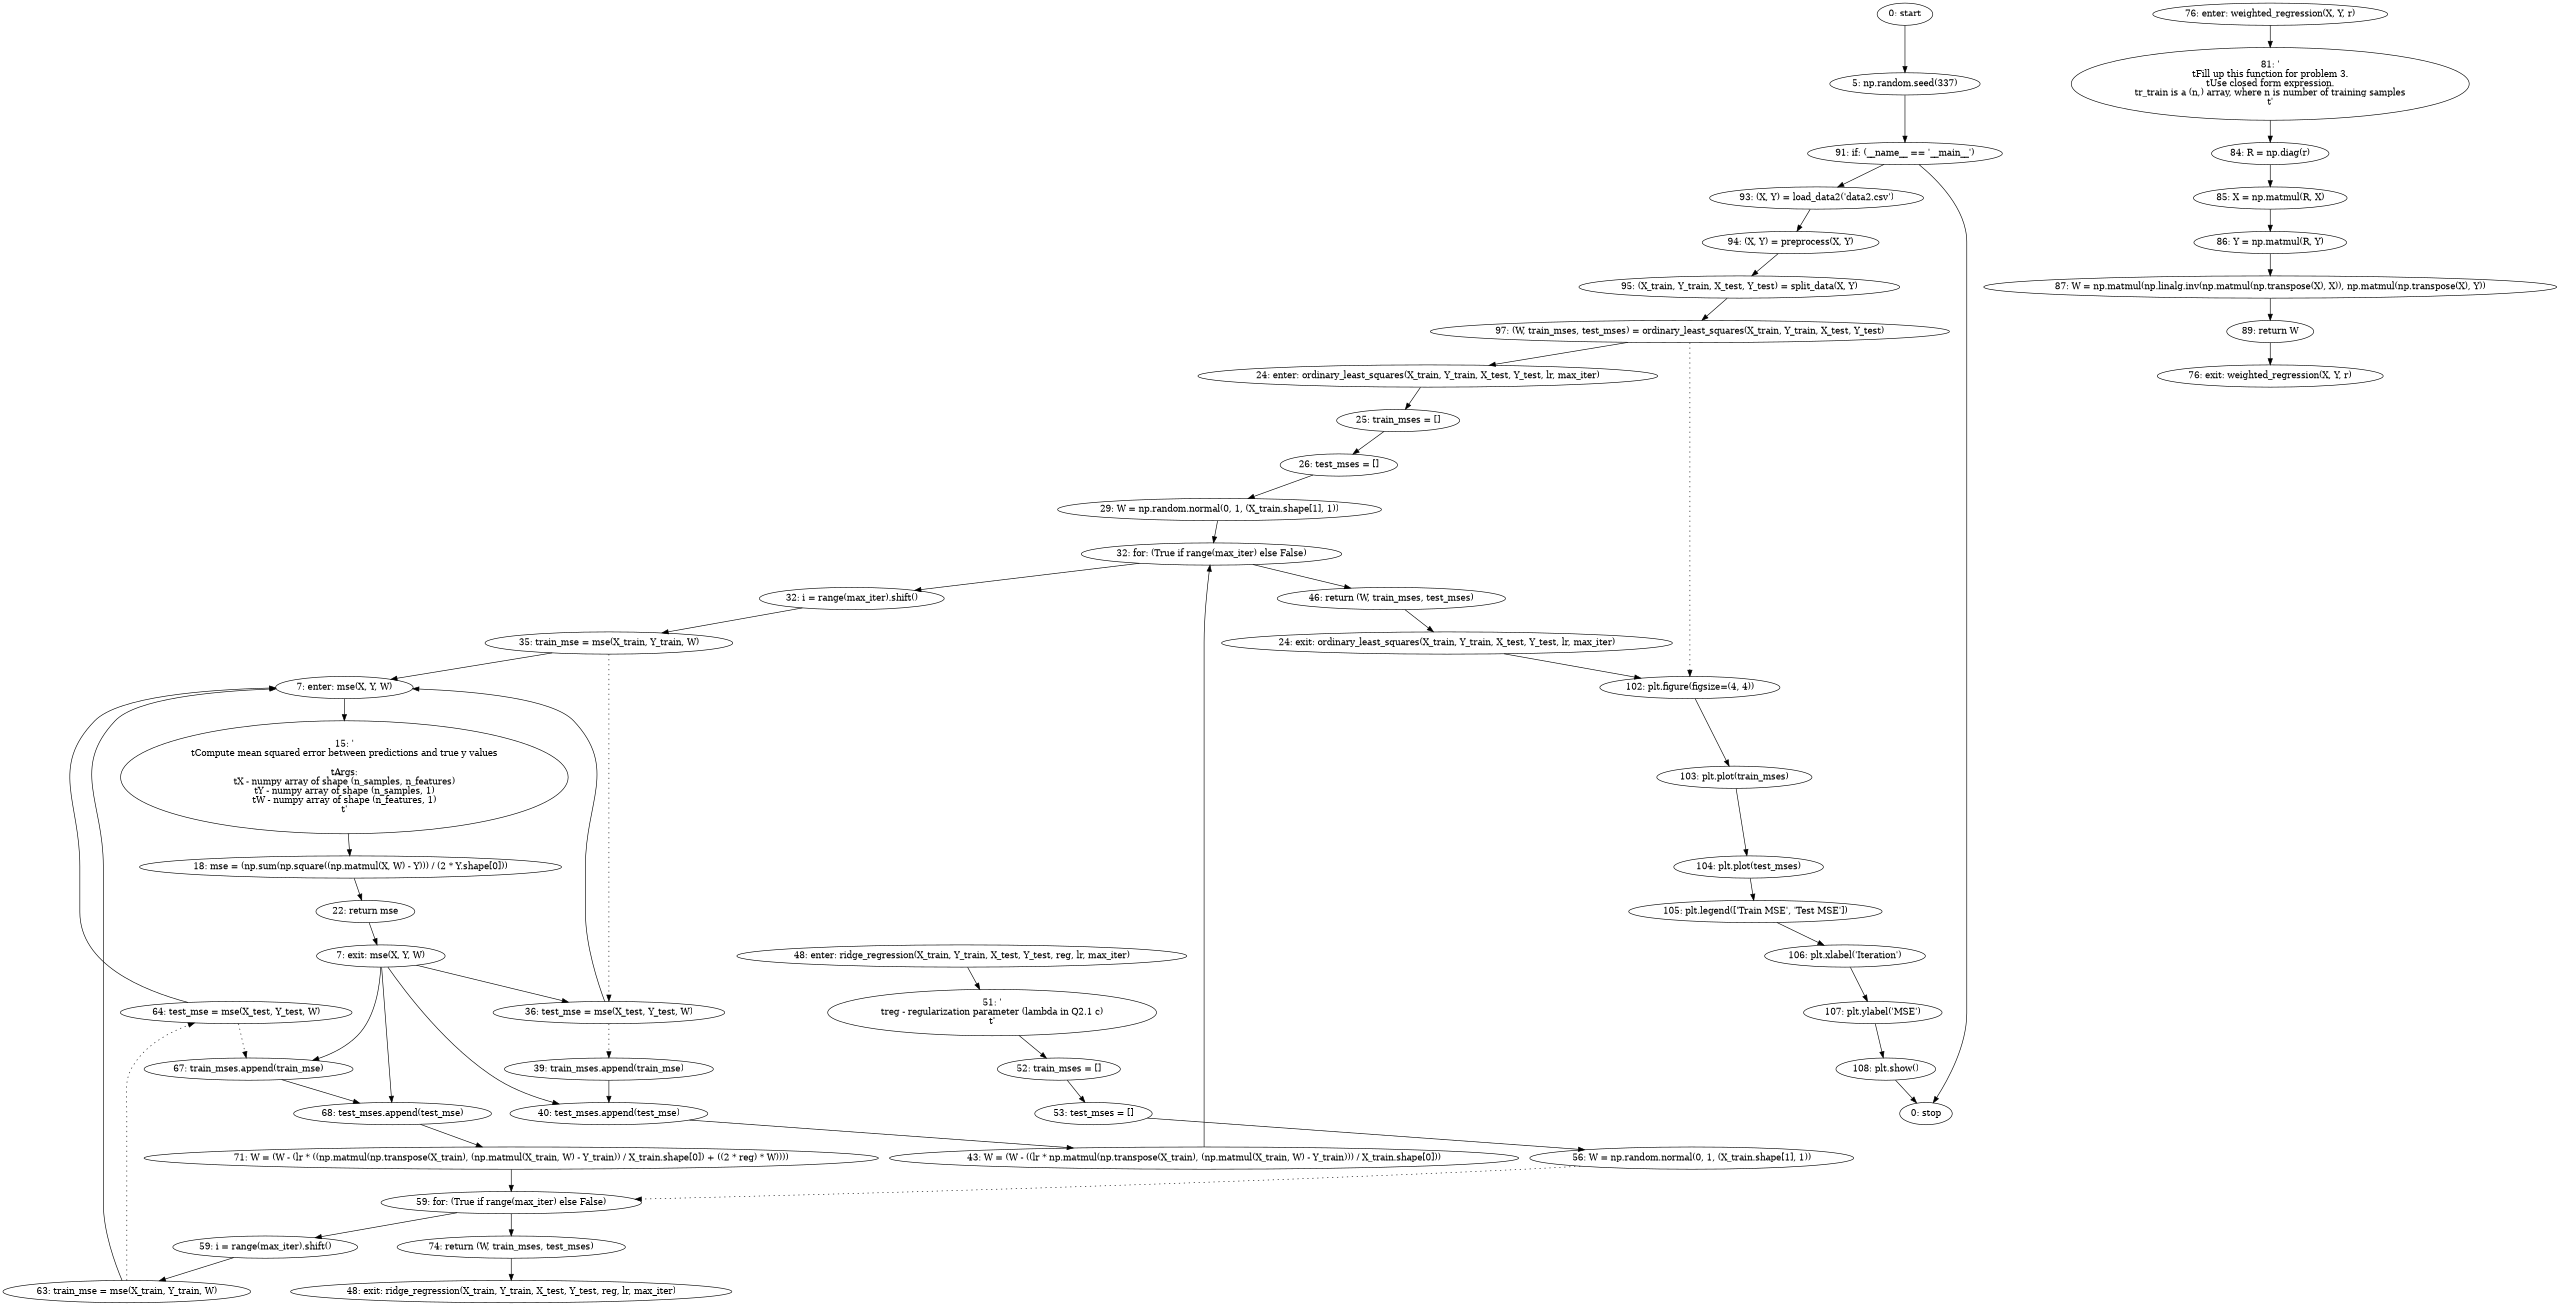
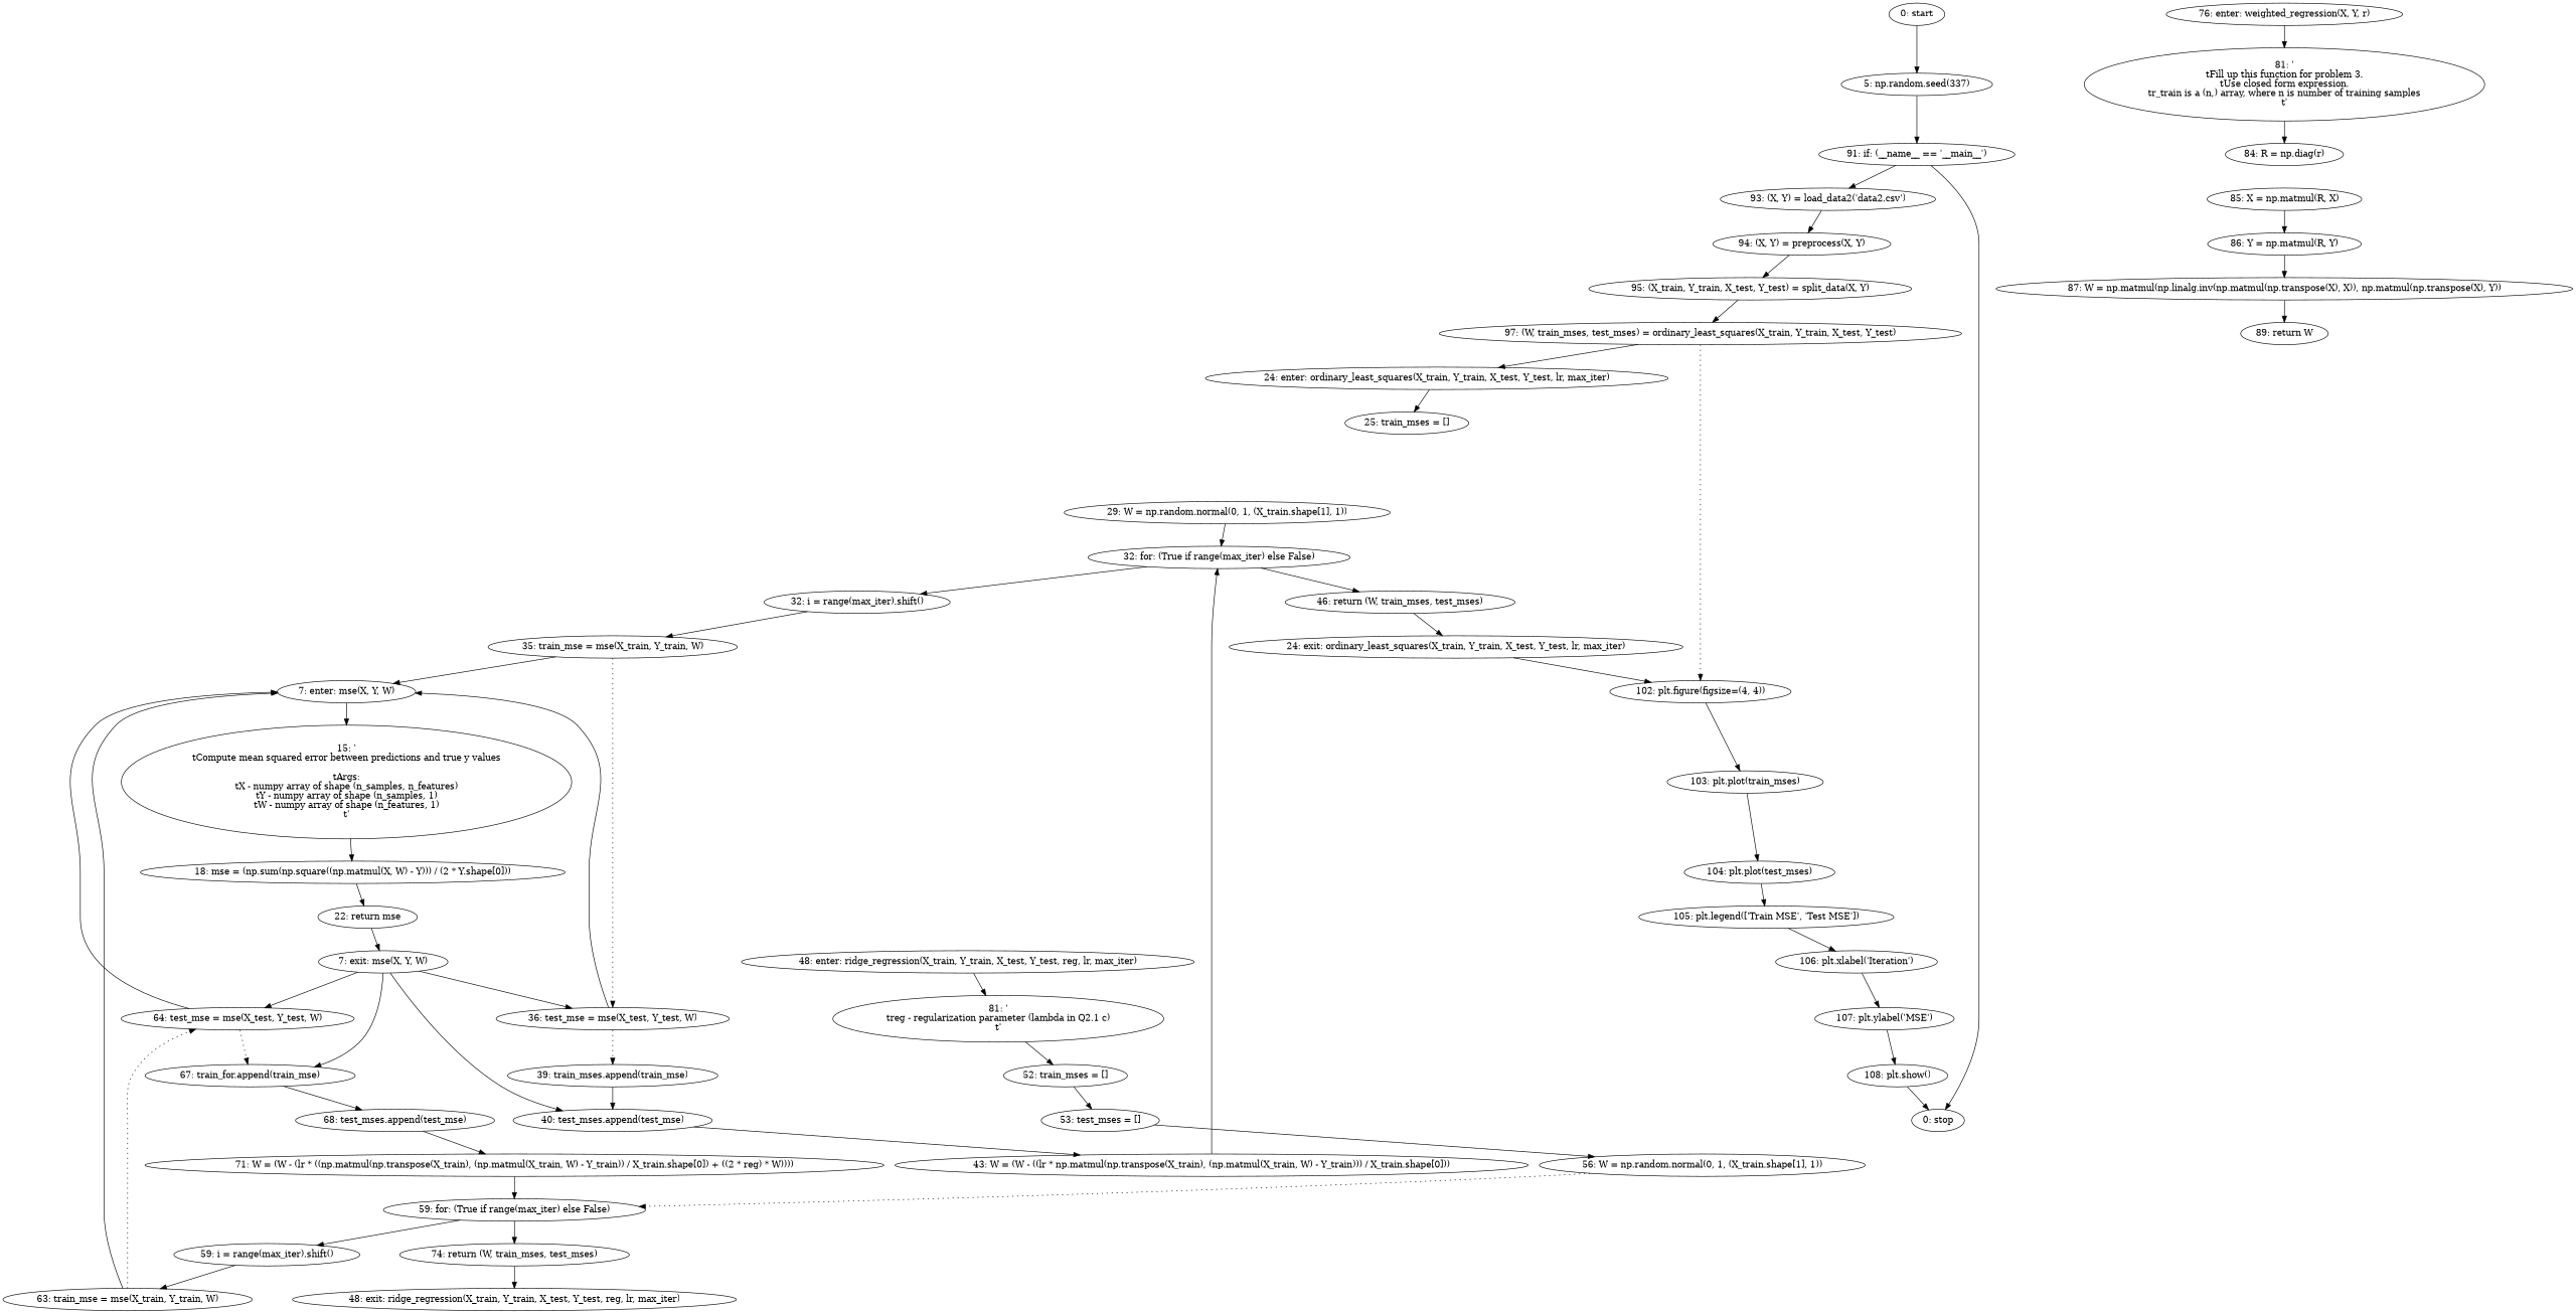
  strict digraph {
    n1 [label="0: start"]
    n2 [label="5: np.random.seed(337)"]
    n3 [label="91: if: (__name__ == '__main__')"]
    n4 [label="93: (X, Y) = load_data2('data2.csv')"]
    n5 [label="0: stop"]
    n6 [label="94: (X, Y) = preprocess(X, Y)"]
    n7 [label="95: (X_train, Y_train, X_test, Y_test) = split_data(X, Y)"]
    n8 [label="7: enter: mse(X, Y, W)"]
    n9 [label="15: '\n\tCompute mean squared error between predictions and true y values\n\n\tArgs:\n\tX - numpy array of shape (n_samples, n_features)\n\tY - numpy array of shape (n_samples, 1)\n\tW - numpy array of shape (n_features, 1)\n\t'"]
    n10 [label="18: mse = (np.sum(np.square((np.matmul(X, W) - Y))) / (2 * Y.shape[0]))"]
    n11 [label="22: return mse"]
    n12 [label="7: exit: mse(X, Y, W)"]
    n13 [label="35: train_mse = mse(X_train, Y_train, W)"]
    n14 [label="36: test_mse = mse(X_test, Y_test, W)"]
    n15 [label="39: train_mses.append(train_mse)"]
    n16 [label="40: test_mses.append(test_mse)"]
    n17 [label="43: W = (W - ((lr * np.matmul(np.transpose(X_train), (np.matmul(X_train, W) - Y_train))) / X_train.shape[0]))"]
    n18 [label="32: for: (True if range(max_iter) else False)"]
    n19 [label="63: train_mse = mse(X_train, Y_train, W)"]
    n20 [label="64: test_mse = mse(X_test, Y_test, W)"]
-   n21 [label="67: train_mses.append(train_mse)"]
+   n21 [label="67: train_for.append(train_mse)"]
    n22 [label="68: test_mses.append(test_mse)"]
    n23 [label="71: W = (W - (lr * ((np.matmul(np.transpose(X_train), (np.matmul(X_train, W) - Y_train)) / X_train.shape[0]) + ((2 * reg) * W))))"]
    n24 [label="59: for: (True if range(max_iter) else False)"]
    n25 [label="24: enter: ordinary_least_squares(X_train, Y_train, X_test, Y_test, lr, max_iter)"]
    n26 [label="25: train_mses = []"]
-   n27 [label="26: test_mses = []"]
    n28 [label="29: W = np.random.normal(0, 1, (X_train.shape[1], 1))"]
    n29 [label="97: (W, train_mses, test_mses) = ordinary_least_squares(X_train, Y_train, X_test, Y_test)"]
    n30 [label="102: plt.figure(figsize=(4, 4))"]
    n31 [label="103: plt.plot(train_mses)"]
    n32 [label="104: plt.plot(test_mses)"]
    n33 [label="105: plt.legend(['Train MSE', 'Test MSE'])"]
    n34 [label="24: exit: ordinary_least_squares(X_train, Y_train, X_test, Y_test, lr, max_iter)"]
    n35 [label="46: return (W, train_mses, test_mses)"]
    n36 [label="32: i = range(max_iter).shift()"]
    n37 [label="48: enter: ridge_regression(X_train, Y_train, X_test, Y_test, reg, lr, max_iter)"]
-   n38 [label="51: '\n\treg - regularization parameter (lambda in Q2.1 c)\n\t'"]
+   n38 [label="81: '\n\treg - regularization parameter (lambda in Q2.1 c)\n\t'"]
    n39 [label="52: train_mses = []"]
    n40 [label="53: test_mses = []"]
    n41 [label="56: W = np.random.normal(0, 1, (X_train.shape[1], 1))"]
    n42 [label="48: exit: ridge_regression(X_train, Y_train, X_test, Y_test, reg, lr, max_iter)"]
    n43 [label="74: return (W, train_mses, test_mses)"]
    n44 [label="59: i = range(max_iter).shift()"]
    n45 [label="76: enter: weighted_regression(X, Y, r)"]
    n46 [label="81: '\n\tFill up this function for problem 3.\n\tUse closed form expression.\n\tr_train is a (n,) array, where n is number of training samples\n\t'"]
    n47 [label="84: R = np.diag(r)"]
    n48 [label="85: X = np.matmul(R, X)"]
    n49 [label="86: Y = np.matmul(R, Y)"]
-   n50 [label="76: exit: weighted_regression(X, Y, r)"]
    n51 [label="89: return W"]
    n52 [label="87: W = np.matmul(np.linalg.inv(np.matmul(np.transpose(X), X)), np.matmul(np.transpose(X), Y))"]
    n53 [label="106: plt.xlabel('Iteration')"]
    n54 [label="107: plt.ylabel('MSE')"]
    n55 [label="108: plt.show()"]
    n1 -> n2
    n2 -> n3
    n3 -> n4
    n3 -> n5
    n4 -> n6
    n6 -> n7
    n7 -> n29
    n8 -> n9
    n9 -> n10
    n10 -> n11
    n11 -> n12
    n12 -> n14
    n12 -> n16
-   n12 -> n22
+   n12 -> n20
    n12 -> n21
    n13 -> n8
    n13 -> n14 [style=dotted weight=100]
    n14 -> n8
    n14 -> n15 [style=dotted weight=100]
    n15 -> n16
    n16 -> n17
    n17 -> n18
    n18 -> n35
    n18 -> n36
    n19 -> n8
    n19 -> n20 [style=dotted weight=100]
    n20 -> n8
    n20 -> n21 [style=dotted weight=100]
    n21 -> n22
    n22 -> n23
    n23 -> n24
    n24 -> n43
    n24 -> n44
    n25 -> n26
-   n26 -> n27
-   n27 -> n28
    n28 -> n18
    n29 -> n25
    n29 -> n30 [style=dotted weight=100]
    n30 -> n31
    n31 -> n32
    n32 -> n33
    n33 -> n53
    n34 -> n30
    n35 -> n34
    n36 -> n13
    n37 -> n38
    n38 -> n39
    n39 -> n40
    n40 -> n41
    n41 -> n24 [style=dotted]
    n43 -> n42
    n44 -> n19
    n45 -> n46
    n46 -> n47
-   n47 -> n48
    n48 -> n49
    n49 -> n52
-   n51 -> n50
    n52 -> n51
    n53 -> n54
    n54 -> n55
    n55 -> n5
  }
